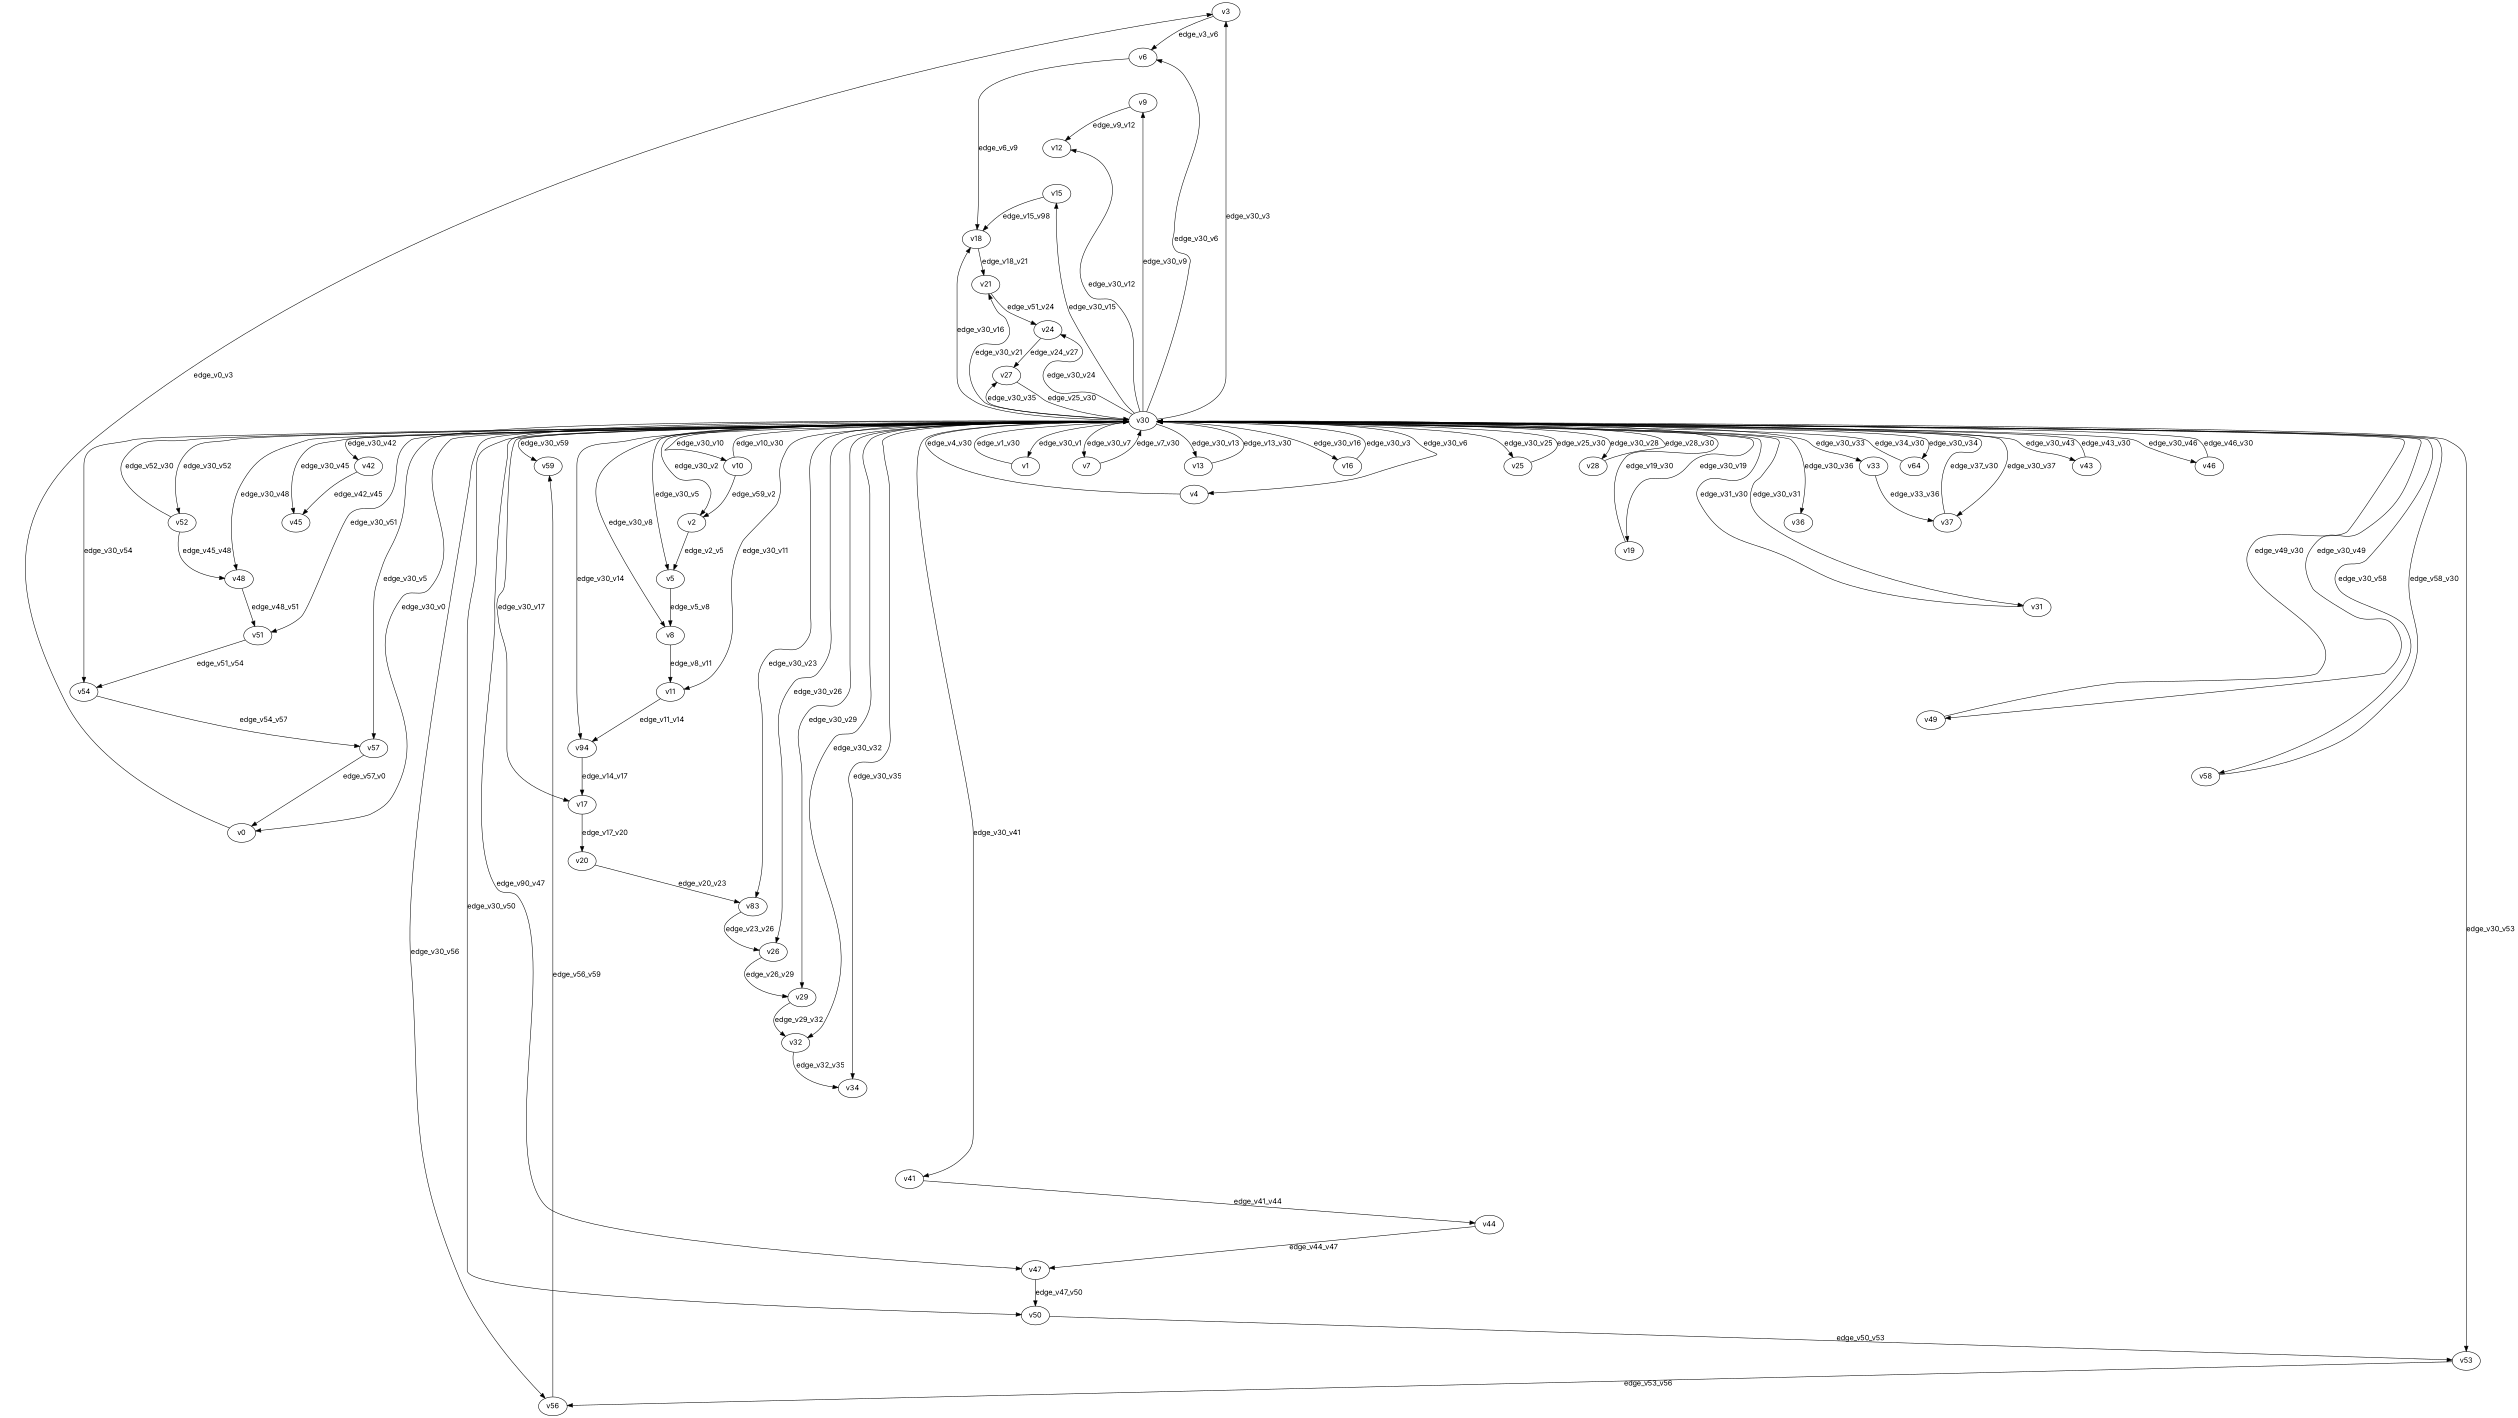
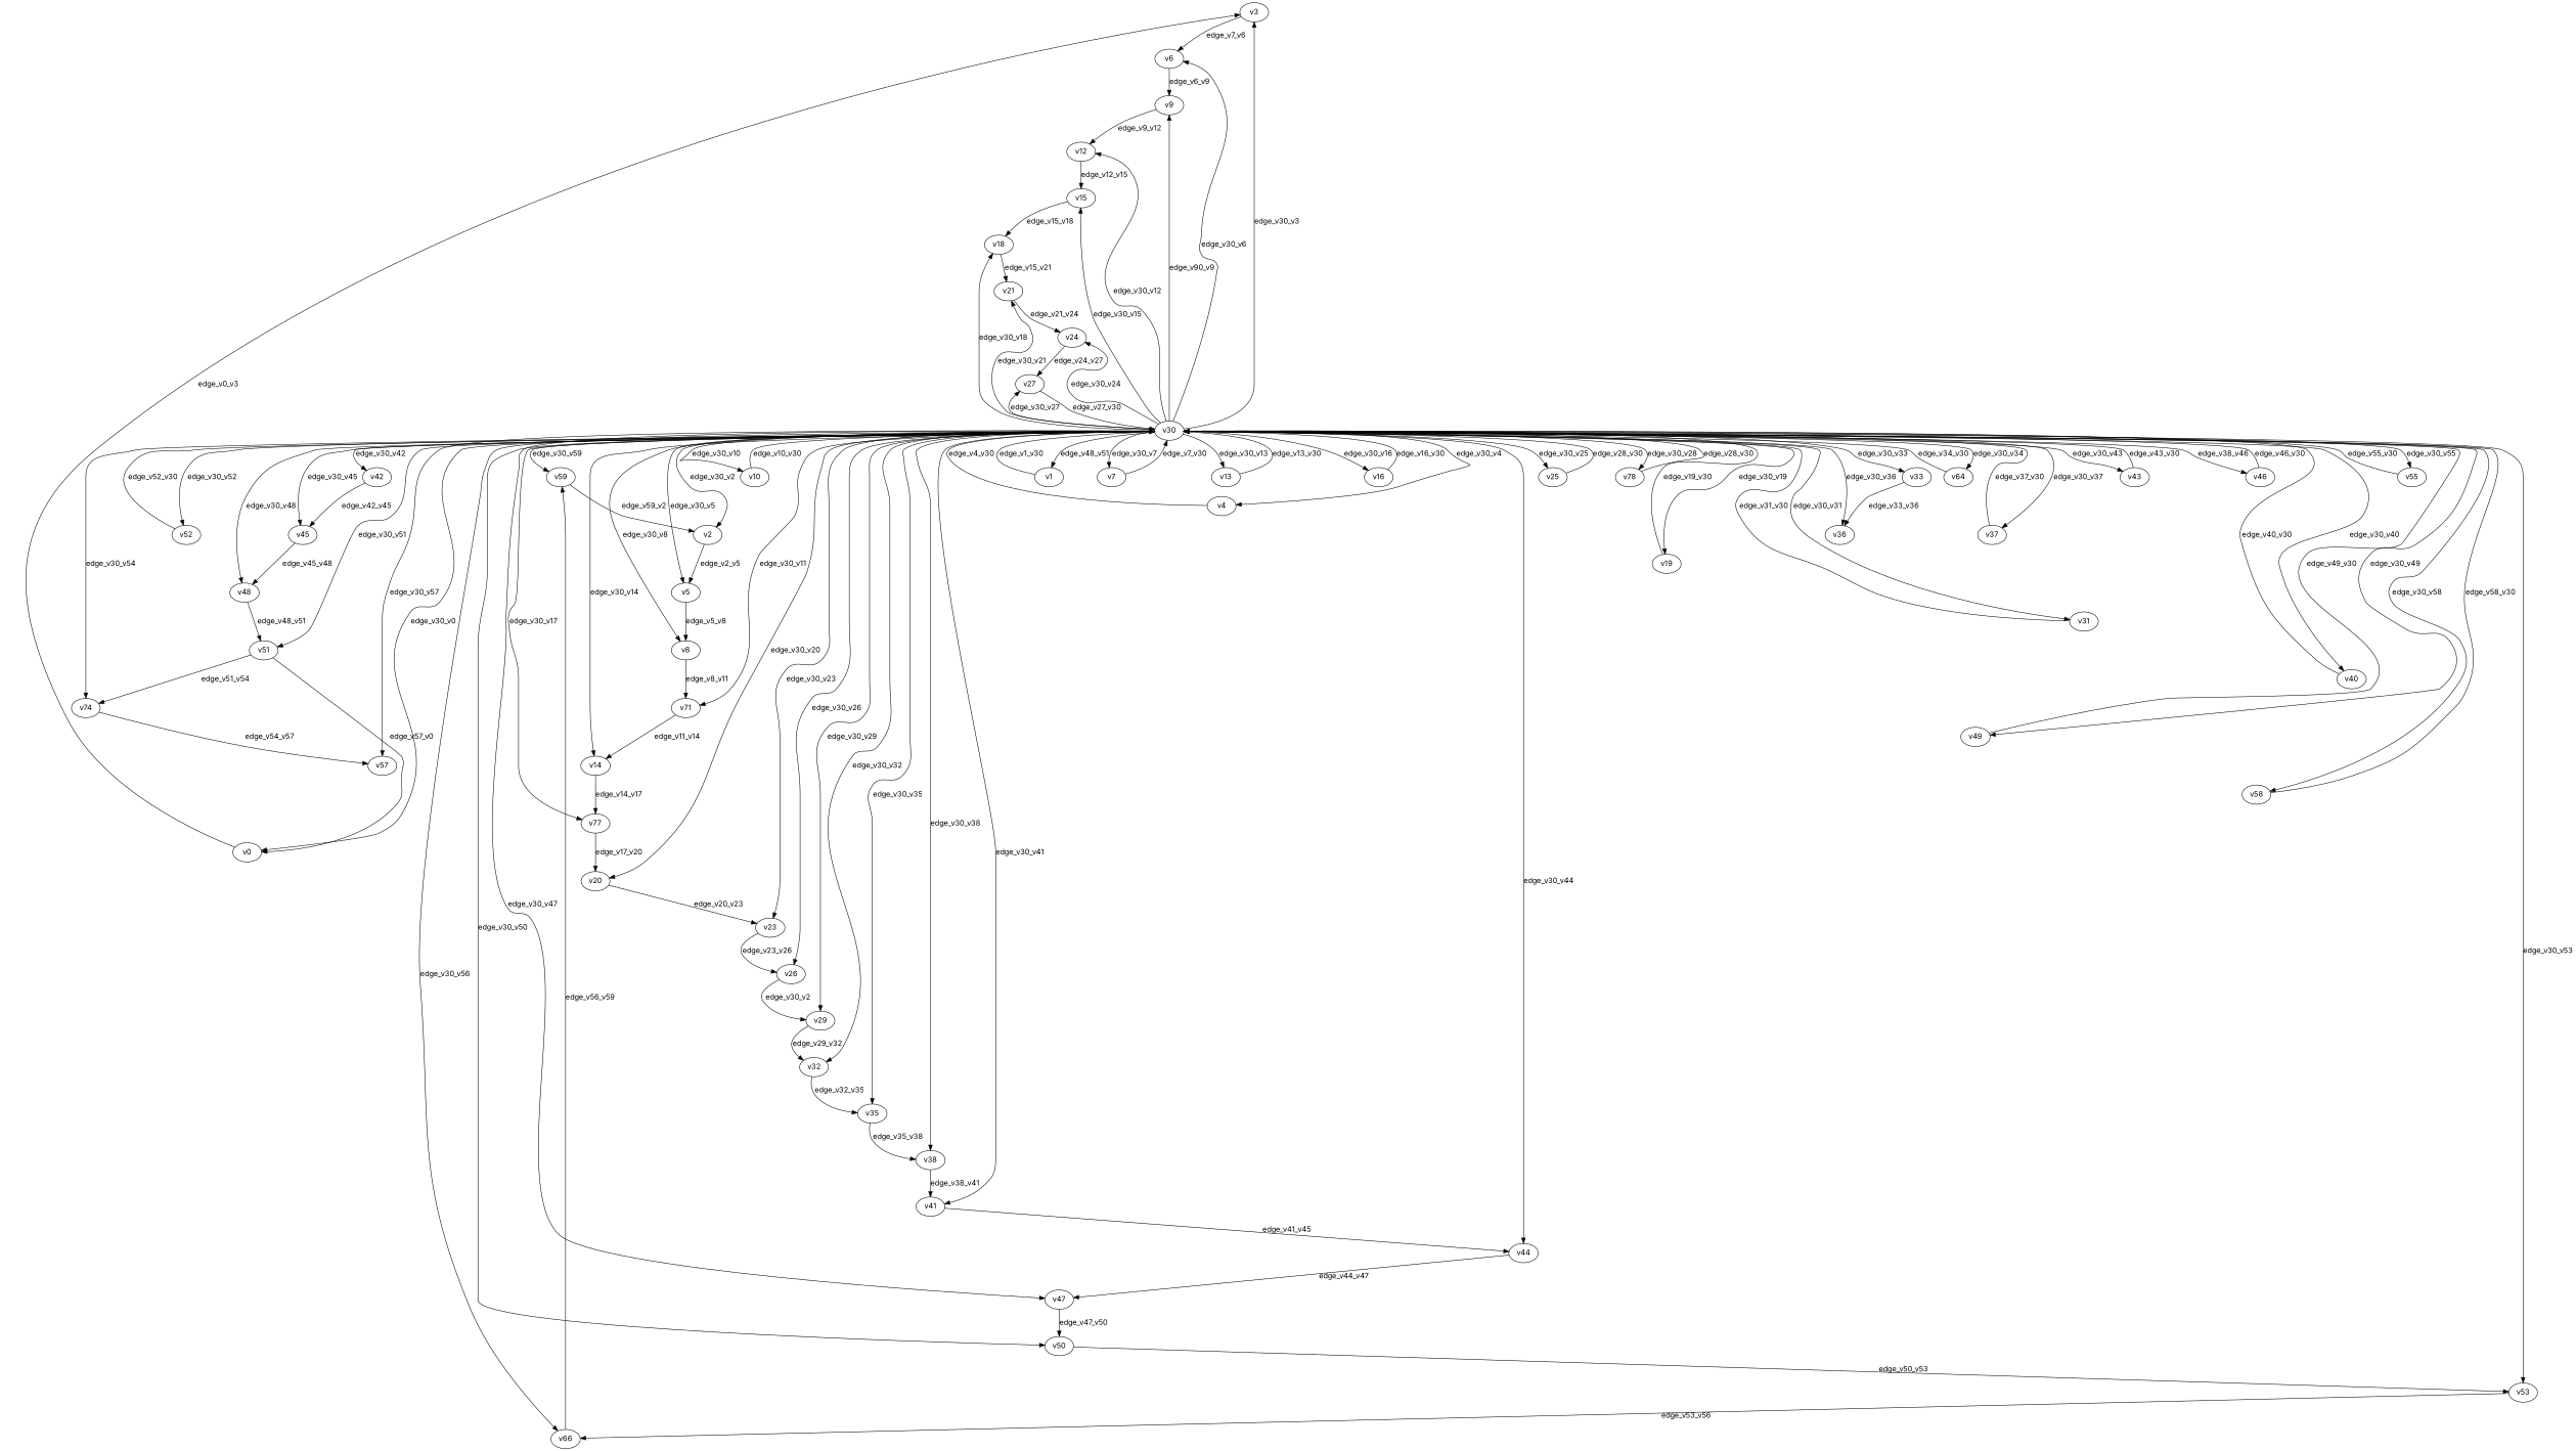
  digraph {
    fontname=Inter
    node [fontname=Inter player=1]
    edge [discount=0.284 fontname=Inter weight=3.80]
    v3
    v0 [player=0]
    v6 [player=0]
    v1
    v30 [player=0]
    v2 [player=0]
    v5
    v4 [player=0]
    v8 [player=0]
    v9
    v7
-   v11
+   v11 [label=v71]
    v12 [player=0]
    v10 [player=0]
-   v14 [player=0 label=v94]
+   v14 [player=0]
    v15
    v13
-   v17
+   v17 [label=v77]
    v18 [player=0]
    v16 [player=0]
    v20 [player=0]
    v21
    v19
-   v23 [label=v83]
+   v23
    v24 [player=0]
    v26 [player=0]
    v27
    v25
    v29
-   v28 [player=0]
+   v28 [player=0 label=v78]
    v32 [player=0]
    v31
    v33
    n34 [label=v64 player=0]
-   v35 [label=v34]
+   v35
    v36 [player=0]
    v37
+   v38 [player=0]
+   v40 [player=0]
    v41
    v42 [player=0]
    v43
    v44 [player=0]
    v45
    v46 [player=0]
    v47
    v48 [player=0]
    v49
    v50 [player=0]
    v51
    v52 [player=0]
    v53
-   v54 [player=0]
-   v56 [player=0]
+   v54 [player=0 label=v74]
+   v55
+   v56 [player=0 label=v66]
    v57
    v58 [player=0]
    v59
-   v3 -> v6 [label=edge_v3_v6 weight=1.52]
+   v3 -> v6 [label=edge_v7_v6 weight=1.52]
    v0 -> v3 [label=edge_v0_v3 weight=-1.67]
-   v6 -> v18 [label=edge_v6_v9 weight=2.35]
+   v6 -> v9 [label=edge_v6_v9 weight=2.35]
    v1 -> v30 [label=edge_v1_v30 weight=5.71]
    v30 -> v3 [label=edge_v30_v3 weight=5.36]
    v30 -> v0 [label=edge_v30_v0 weight=-4.11]
    v30 -> v6 [label=edge_v30_v6 weight=0.92]
-   v30 -> v1 [label=edge_v30_v1 weight=5.82]
+   v30 -> v1 [label=edge_v48_v51 weight=5.82]
    v30 -> v2 [label=edge_v30_v2 weight=-1.24]
    v30 -> v5 [label=edge_v30_v5]
-   v30 -> v4 [label=edge_v30_v6 weight=-3.36]
+   v30 -> v4 [label=edge_v30_v4 weight=-3.36]
    v30 -> v8 [label=edge_v30_v8 weight=6.30]
-   v30 -> v9 [label=edge_v30_v9 weight=7.82]
+   v30 -> v9 [label=edge_v90_v9 weight=7.82]
    v30 -> v7 [label=edge_v30_v7 weight=4.56]
    v30 -> v11 [label=edge_v30_v11 weight=4.88]
    v30 -> v12 [label=edge_v30_v12 weight=-3.84]
    v30 -> v10 [label=edge_v30_v10 weight=4.48]
    v30 -> v14 [label=edge_v30_v14 weight=7.17]
    v30 -> v15 [label=edge_v30_v15 weight=2.88]
    v30 -> v13 [label=edge_v30_v13 weight=6.26]
    v30 -> v17 [label=edge_v30_v17 weight=1.70]
-   v30 -> v18 [label=edge_v30_v16 weight=7.83]
+   v30 -> v18 [label=edge_v30_v18 weight=7.83]
    v30 -> v16 [label=edge_v30_v16 weight=7.62]
+   v30 -> v20 [label=edge_v30_v20 weight=-5.32]
    v30 -> v21 [label=edge_v30_v21 weight=-2.47]
    v30 -> v19 [label=edge_v30_v19 weight=-4.47]
    v30 -> v23 [label=edge_v30_v23 weight=3.74]
    v30 -> v24 [label=edge_v30_v24 weight=-4.87]
    v30 -> v26 [label=edge_v30_v26 weight=1.62]
-   v30 -> v27 [label=edge_v30_v35 weight=-3.39]
+   v30 -> v27 [label=edge_v30_v27 weight=-3.39]
    v30 -> v25 [label=edge_v30_v25 weight=3.17]
    v30 -> v29 [label=edge_v30_v29 weight=6.97]
    v30 -> v28 [label=edge_v30_v28 weight=7.02]
    v30 -> v32 [label=edge_v30_v32 weight=1.72]
    v30 -> v31 [label=edge_v30_v31 weight=-2.43]
    v30 -> v33 [label=edge_v30_v33 weight=-1.11]
    v30 -> n34 [label=edge_v30_v34 weight=2.88]
    v30 -> v35 [label=edge_v30_v35 weight=6.85]
    v30 -> v36 [label=edge_v30_v36 weight=7.91]
    v30 -> v37 [label=edge_v30_v37 weight=4.41]
+   v30 -> v38 [label=edge_v30_v38 weight=8.62]
+   v30 -> v40 [label=edge_v30_v40 weight=-4.39]
    v30 -> v41 [label=edge_v30_v41 weight=3.07]
    v30 -> v42 [label=edge_v30_v42 weight=4.57]
    v30 -> v43 [label=edge_v30_v43 weight=9.57]
+   v30 -> v44 [label=edge_v30_v44 weight=9.47]
    v30 -> v45 [label=edge_v30_v45 weight=6.38]
-   v30 -> v46 [label=edge_v30_v46 weight=-0.88]
-   v30 -> v47 [label=edge_v90_v47 weight=-3.78]
+   v30 -> v46 [label=edge_v38_v46 weight=-0.88]
+   v30 -> v47 [label=edge_v30_v47 weight=-3.78]
    v30 -> v48 [label=edge_v30_v48 weight=9.94]
    v30 -> v49 [label=edge_v30_v49 weight=-4.06]
    v30 -> v50 [label=edge_v30_v50]
    v30 -> v51 [label=edge_v30_v51 weight=0.94]
    v30 -> v52 [label=edge_v30_v52 weight=1.11]
    v30 -> v53 [label=edge_v30_v53 weight=7.89]
    v30 -> v54 [label=edge_v30_v54 weight=3.94]
+   v30 -> v55 [label=edge_v30_v55 weight=5.67]
    v30 -> v56 [label=edge_v30_v56 weight=-5.85]
-   v30 -> v57 [label=edge_v30_v5 weight=6.69]
+   v30 -> v57 [label=edge_v30_v57 weight=6.69]
    v30 -> v58 [label=edge_v30_v58 weight=-4.24]
    v30 -> v59 [label=edge_v30_v59 weight=-2.74]
    v2 -> v5 [label=edge_v2_v5 weight=5.66]
    v5 -> v8 [label=edge_v5_v8 weight=3.86]
    v4 -> v30 [label=edge_v4_v30 weight=-3.62]
    v8 -> v11 [label=edge_v8_v11 weight=6.99]
    v9 -> v12 [label=edge_v9_v12 weight=3.03]
    v7 -> v30 [label=edge_v7_v30 weight=2.84]
    v11 -> v14 [label=edge_v11_v14 weight=0.41]
+   v12 -> v15 [label=edge_v12_v15 weight=5.88]
    v10 -> v30 [label=edge_v10_v30 weight=4.34]
    v14 -> v17 [label=edge_v14_v17 weight=1.23]
-   v15 -> v18 [label=edge_v15_v98 weight=3.74]
+   v15 -> v18 [label=edge_v15_v18 weight=3.74]
    v13 -> v30 [label=edge_v13_v30 weight=4.63]
    v17 -> v20 [label=edge_v17_v20 weight=2.16]
-   v18 -> v21 [label=edge_v18_v21 weight=2.41]
-   v16 -> v30 [label=edge_v30_v3 weight=7.44]
+   v18 -> v21 [label=edge_v15_v21 weight=2.41]
+   v16 -> v30 [label=edge_v16_v30 weight=7.44]
    v20 -> v23 [label=edge_v20_v23 weight=-1.05]
-   v21 -> v24 [label=edge_v51_v24 weight=1.51]
+   v21 -> v24 [label=edge_v21_v24 weight=1.51]
    v19 -> v30 [label=edge_v19_v30 weight=-6.78]
    v23 -> v26 [label=edge_v23_v26 weight=-1.09]
    v24 -> v27 [label=edge_v24_v27 weight=2.67]
-   v26 -> v29 [label=edge_v26_v29 weight=-1.22]
-   v27 -> v30 [label=edge_v25_v30 weight=-1.50]
-   v25 -> v30 [label=edge_v25_v30 weight=0.33]
+   v26 -> v29 [label=edge_v30_v2 weight=-1.22]
+   v27 -> v30 [label=edge_v27_v30 weight=-1.50]
+   v25 -> v30 [label=edge_v28_v30 weight=0.33]
    v29 -> v32 [label=edge_v29_v32 weight=-1.50]
    v28 -> v30 [label=edge_v28_v30 weight=7.49]
    v32 -> v35 [label=edge_v32_v35 weight=4.23]
    v31 -> v30 [label=edge_v31_v30 weight=0.36]
-   v33 -> v37 [label=edge_v33_v36 weight=-2.74]
+   v33 -> v36 [label=edge_v33_v36 weight=-2.74]
    n34 -> v30 [label=edge_v34_v30 weight=0.19]
+   v35 -> v38 [label=edge_v35_v38 weight=3.00]
    v37 -> v30 [label=edge_v37_v30 weight=6.73]
-   v41 -> v44 [label=edge_v41_v44 weight=0.18]
+   v38 -> v41 [label=edge_v38_v41 weight=5.83]
+   v40 -> v30 [label=edge_v40_v30 weight=-2.11]
+   v41 -> v44 [label=edge_v41_v45 weight=0.18]
    v42 -> v45 [label=edge_v42_v45 weight=5.30]
    v43 -> v30 [label=edge_v43_v30 weight=11.92]
    v44 -> v47 [label=edge_v44_v47 weight=1.43]
-   v52 -> v48 [label=edge_v45_v48 weight=4.75]
+   v45 -> v48 [label=edge_v45_v48 weight=4.75]
    v46 -> v30 [label=edge_v46_v30 weight=1.22]
    v47 -> v50 [label=edge_v47_v50 weight=5.33]
    v48 -> v51 [label=edge_v48_v51 weight=-2.63]
    v49 -> v30 [label=edge_v49_v30 weight=-6.25]
    v50 -> v53 [label=edge_v50_v53 weight=2.84]
    v51 -> v54 [label=edge_v51_v54 weight=-0.36]
    v52 -> v30 [label=edge_v52_v30 weight=2.14]
    v53 -> v56 [label=edge_v53_v56 weight=2.50]
    v54 -> v57 [label=edge_v54_v57 weight=-1.70]
+   v55 -> v30 [label=edge_v55_v30 weight=3.22]
    v56 -> v59 [label=edge_v56_v59 weight=6.75]
-   v57 -> v0 [label=edge_v57_v0 weight=-1.20]
+   v51 -> v0 [label=edge_v57_v0 weight=-1.20]
    v58 -> v30 [label=edge_v58_v30 weight=-2.70]
-   v10 -> v2 [label=edge_v59_v2 weight=0.85]
+   v59 -> v2 [label=edge_v59_v2 weight=0.85]
  }
